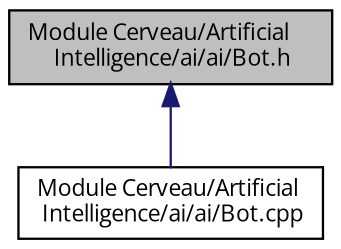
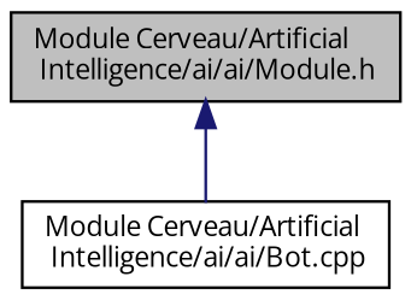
  digraph {
    fontname="Open Sans"
    node [color=black fontname="Open Sans" fontsize=10 shape=record style=filled]
-   n1 [fillcolor=grey75 fontcolor=black height=0.2 label="Module Cerveau/Artificial\l Intelligence/ai/ai/Bot.h" width=0.4]
+   n1 [fillcolor=grey75 fontcolor=black height=0.2 label="Module Cerveau/Artificial\l Intelligence/ai/ai/Module.h" width=0.4]
    n2 [fillcolor=white height=0.2 label="Module Cerveau/Artificial\l Intelligence/ai/ai/Bot.cpp" width=0.4]
    n1 -> n2 [color=midnightblue dir=back fontname="Open Sans" fontsize=10 labelfontname=Helvetica labelfontsize=10 style=solid]
  }
